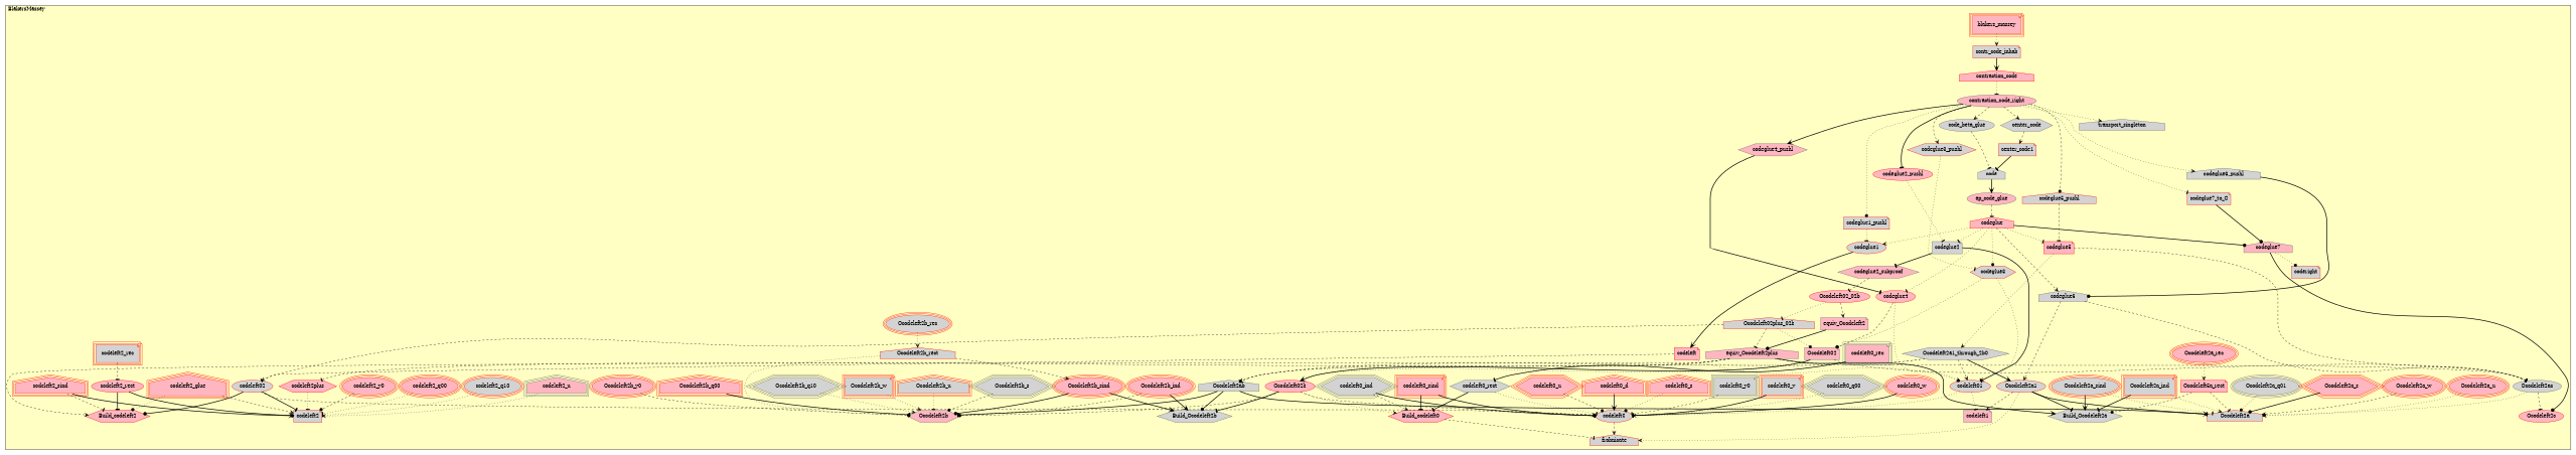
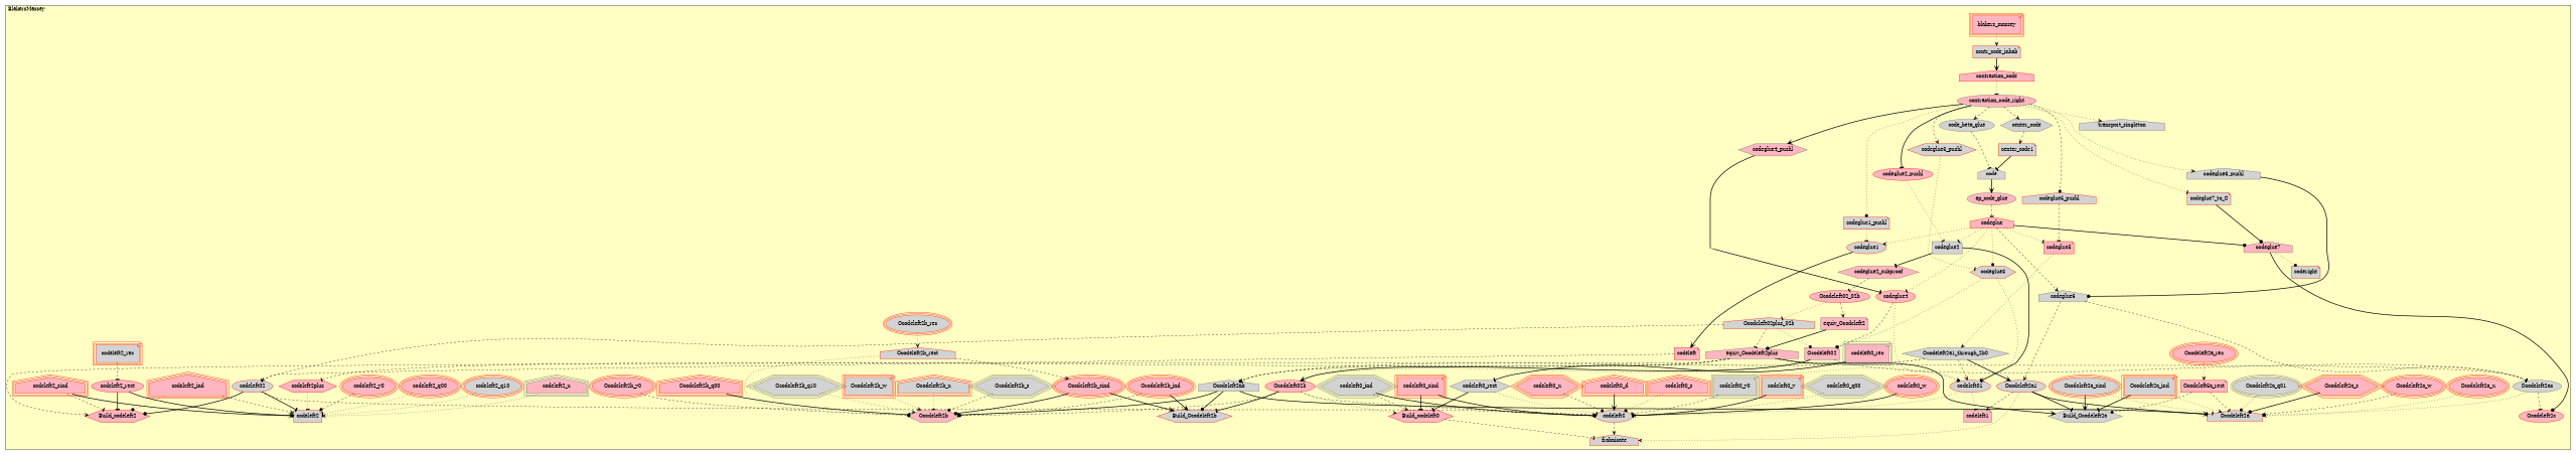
  digraph {
    node [color=red fillcolor=lightgrey shape=ellipse style=filled]
    edge [arrowhead=tee style=dotted]
    n1 [fillcolor=lightpink label=blakers_massey peripheries=3 shape=note]
    n2 [label=contr_code_inhab shape=note]
    n3 [fillcolor=lightpink label=contraction_code shape=house]
    n4 [color=gray40 fillcolor=lightpink label=contraction_code_right]
    n5 [color=gray40 label=center_code shape=hexagon]
    n6 [label=center_code1 shape=note]
    n7 [color=gray40 label=code_beta_glue]
    n8 [color=gray40 label=code shape=house]
    n9 [color=gray40 fillcolor=lightpink label=ap_code_glue]
    n10 [fillcolor=lightpink label=codeglue shape=house]
    n11 [label=codeglue7_to_O shape=note]
    n12 [color=gray40 fillcolor=lightpink label=codeglue7 shape=house]
    n13 [color=gray40 label=codeglue6_pushl shape=house]
    n14 [color=gray40 label=codeglue6 shape=house]
    n15 [label=codeglue5_pushl shape=house]
    n16 [fillcolor=lightpink label=codeglue5 shape=note]
    n17 [color=gray40 fillcolor=lightpink label=codeglue4_pushl shape=hexagon]
    n18 [fillcolor=lightpink label=codeglue4]
    n19 [label=codeglue3_pushl shape=hexagon]
    n20 [label=codeglue3 shape=hexagon]
    n21 [fillcolor=lightpink label=codeglue2_pushl]
    n22 [color=gray40 label=codeglue2 shape=note]
    n23 [color=gray40 fillcolor=lightpink label=codeglue2_subproof shape=hexagon]
    n24 [label=codeglue1_pushl shape=note]
    n25 [label=codeglue1]
    n26 [color=gray40 label=Ocodeleft2a1_through_2b0 shape=hexagon]
    n27 [label=Ocodeleft2a1]
    n28 [fillcolor=lightpink label=Ocodeleft02_02b]
    n29 [label=Ocodeleft02plus_02b shape=house]
    n30 [color=gray40 fillcolor=lightpink label=Ocodeleft02 shape=note]
    n31 [fillcolor=lightpink label=Ocodeleft02b]
    n32 [color=gray40 fillcolor=lightpink label=equiv_Ocodeleft2 shape=note]
    n33 [color=gray40 fillcolor=lightpink label=equiv_Ocodeleft2plus shape=house]
    n34 [color=gray40 label=Ocodeleft2ac]
    n35 [color=gray40 label=Ocodeleft2ab shape=house]
    n36 [fillcolor=lightpink label=Ocodeleft2a_u peripheries=3]
    n37 [fillcolor=lightpink label=Ocodeleft2a_w peripheries=3]
    n38 [color=gray40 label=Ocodeleft2a_q01 peripheries=3]
    n39 [fillcolor=lightpink label=Ocodeleft2a_s peripheries=3 shape=hexagon]
    n40 [label=Ocodeleft2a_sind peripheries=3]
    n41 [fillcolor=lightpink label=Ocodeleft2a_rec peripheries=3]
    n42 [label=Ocodeleft2a_ind peripheries=3 shape=note]
    n43 [fillcolor=lightpink label=Ocodeleft5a_rect shape=note]
    n44 [color=gray40 label=Build_Ocodeleft2a shape=hexagon]
    n45 [label=Ocodeleft2a shape=house]
    n46 [fillcolor=lightpink label=Ocodeleft2c]
    n47 [label=Ocodeleft2b_u peripheries=3 shape=house]
    n48 [label=Ocodeleft2b_w peripheries=3 shape=note]
    n49 [color=gray40 label=Ocodeleft2b_q10 peripheries=3 shape=hexagon]
    n50 [fillcolor=lightpink label=Ocodeleft2b_q00 peripheries=3 shape=house]
    n51 [fillcolor=lightpink label=Ocodeleft2b_y0 peripheries=3]
    n52 [color=gray40 label=Ocodeleft2b_s peripheries=3 shape=hexagon]
    n53 [fillcolor=lightpink label=Ocodeleft2b_sind peripheries=3]
    n54 [label=Ocodeleft2b_rec peripheries=3]
    n55 [fillcolor=lightpink label=Ocodeleft2b_ind peripheries=3]
    n56 [label=Ocodeleft2b_rect shape=house]
-   n57 [color=gray40 label=Build_Ocodeleft2b shape=hexagon]
+   n57 [label=Build_Ocodeleft2b shape=hexagon]
    n58 [color=gray40 fillcolor=lightpink label=Ocodeleft2b shape=hexagon]
    n59 [fillcolor=lightpink label=codeleft2plus shape=hexagon]
    n60 [fillcolor=lightpink label=codeleft shape=note]
    n61 [label=codeleft02]
    n62 [label=codeleft01]
    n63 [fillcolor=lightpink label=codeleft0_d peripheries=3 shape=house]
    n64 [fillcolor=lightpink label=codeleft0_u peripheries=3 shape=hexagon]
    n65 [fillcolor=lightpink label=codeleft0_w peripheries=3]
    n66 [color=gray40 label=codeleft0_q00 peripheries=3 shape=hexagon]
    n67 [label=codeleft0_v peripheries=3 shape=note]
    n68 [color=gray40 label=codeleft0_y0 peripheries=3 shape=note]
    n69 [fillcolor=lightpink label=codeleft0_s peripheries=3 shape=house]
    n70 [fillcolor=lightpink label=codeleft0_sind peripheries=3 shape=note]
    n71 [color=gray40 fillcolor=lightpink label=codeleft0_rec peripheries=3 shape=note]
    n72 [color=gray40 label=codeleft0_ind peripheries=3 shape=hexagon]
    n73 [color=gray40 label=codeleft0_rect shape=hexagon]
    n74 [fillcolor=lightpink label=Build_codeleft0 shape=hexagon]
    n75 [label=codeleft0]
    n76 [color=gray40 fillcolor=lightpink label=codeleft2_u peripheries=3 shape=house]
    n77 [label=codeleft2_q10 peripheries=3]
    n78 [fillcolor=lightpink label=codeleft2_q00 peripheries=3]
    n79 [fillcolor=lightpink label=codeleft2_y0 peripheries=3]
    n80 [fillcolor=lightpink label=codeleft2_sind peripheries=3 shape=house]
    n81 [label=codeleft2_rec peripheries=3 shape=note]
-   n82 [fillcolor=lightpink label=codeleft2_glue peripheries=3 shape=house]
+   n82 [fillcolor=lightpink label=codeleft2_ind peripheries=3 shape=house]
    n83 [fillcolor=lightpink label=codeleft2_rect]
    n84 [fillcolor=lightpink label=Build_codeleft2 shape=hexagon]
    n85 [label=codeleft2 shape=note]
    n86 [color=gray40 fillcolor=lightpink label=codeleft1 shape=note]
    n87 [label=coderight shape=note]
    n88 [label=frobnicate shape=house]
    n89 [color=gray40 label=transport_singleton shape=house]
    subgraph cluster_1 {
      fillcolor="#FFFFC3"
      label=BlakersMassey
      labeljust=l
      style=filled
      n1
      n2
      n3
      n4
      n5
      n6
      n7
      n8
      n9
      n10
      n11
      n12
      n13
      n14
      n15
      n16
      n17
      n18
      n19
      n20
      n21
      n22
      n23
      n24
      n25
      n26
      n27
      n28
      n29
      n30
      n31
      n32
      n33
      n34
      n35
      n36
      n37
      n38
      n39
      n40
      n41
      n42
      n43
      n44
      n45
      n46
      n47
      n48
      n49
      n50
      n51
      n52
      n53
      n54
      n55
      n56
      n57
      n58
      n59
      n60
      n61
      n62
      n63
      n64
      n65
      n66
      n67
      n68
      n69
      n70
      n71
      n72
      n73
      n74
      n75
      n76
      n77
      n78
      n79
      n80
      n81
      n82
      n83
      n84
      n85
      n86
      n87
      n88
      n89
    }
    n1 -> n2 [arrowhead=vee]
    n2 -> n3 [arrowhead=vee style=bold]
    n3 -> n4
    n4 -> n5 [arrowhead=vee style=dashed]
    n4 -> n7 [arrowhead=vee style=dashed]
    n4 -> n11
    n4 -> n13 [arrowhead=vee]
    n4 -> n15 [arrowhead=dot style=dashed]
    n4 -> n17 [arrowhead=vee style=bold]
    n4 -> n19 [arrowhead=vee style=dashed]
    n4 -> n21 [style=bold]
    n4 -> n24 [arrowhead=dot]
    n4 -> n89 [arrowhead=vee]
    n5 -> n6 [arrowhead=vee style=dashed]
    n6 -> n8 [style=bold]
    n7 -> n8 [style=dashed]
    n8 -> n9 [arrowhead=vee style=bold]
    n9 -> n10 [style=dashed]
    n10 -> n12 [arrowhead=dot style=bold]
    n10 -> n14 [arrowhead=vee style=dashed]
    n10 -> n16
    n10 -> n18
    n10 -> n20 [arrowhead=dot]
    n10 -> n22
    n10 -> n25 [arrowhead=vee]
    n11 -> n12 [arrowhead=dot style=bold]
    n12 -> n46 [arrowhead=dot style=bold]
    n12 -> n87 [arrowhead=dot]
    n13 -> n14 [arrowhead=dot style=bold]
    n14 -> n27 [arrowhead=vee style=dashed]
    n14 -> n34 [style=dashed]
    n15 -> n16 [style=dashed]
    n16 -> n26 [arrowhead=vee]
-   n16 -> n34 [style=dashed]
    n17 -> n18 [style=bold]
    n18 -> n30 [arrowhead=dot style=dashed]
    n18 -> n62 [arrowhead=vee]
    n19 -> n20
    n20 -> n30 [arrowhead=dot]
    n20 -> n62 [arrowhead=vee]
    n21 -> n22
    n22 -> n23 [style=bold]
    n22 -> n62 [style=bold]
    n23 -> n28 [style=dashed]
    n24 -> n25
    n25 -> n60 [arrowhead=vee style=bold]
    n26 -> n27 [arrowhead=vee style=bold]
    n26 -> n31 [arrowhead=vee]
    n26 -> n35 [style=dashed]
    n26 -> n62 [arrowhead=vee style=dashed]
    n27 -> n44 [style=bold]
    n27 -> n45 [style=bold]
    n27 -> n86 [arrowhead=vee style=dashed]
    n27 -> n88 [arrowhead=vee]
    n28 -> n29
    n28 -> n32 [arrowhead=vee style=dashed]
    n29 -> n30 [arrowhead=dot]
    n29 -> n33 [style=dashed]
    n29 -> n61 [arrowhead=vee style=dashed]
    n30 -> n31 [arrowhead=vee style=bold]
    n30 -> n34 [style=dashed]
    n30 -> n35 [arrowhead=vee]
    n31 -> n57 [style=bold]
    n31 -> n58 [arrowhead=dot style=dashed]
    n31 -> n74 [arrowhead=vee]
    n31 -> n75 [arrowhead=vee style=dashed]
    n32 -> n33 [arrowhead=dot style=bold]
    n33 -> n34 [style=dashed]
    n33 -> n35 [arrowhead=vee style=dashed]
    n33 -> n44 [arrowhead=vee style=bold]
    n33 -> n59 [style=dashed]
    n33 -> n84 [arrowhead=vee style=dashed]
    n34 -> n45 [arrowhead=dot]
    n34 -> n46 [style=dashed]
    n35 -> n45 [arrowhead=vee style=bold]
    n35 -> n57 [arrowhead=dot style=bold]
    n35 -> n58 [style=bold]
    n36 -> n45 [arrowhead=vee]
    n37 -> n45 [arrowhead=vee style=dashed]
    n38 -> n45 [arrowhead=dot]
    n39 -> n45 [arrowhead=dot style=bold]
    n40 -> n44 [arrowhead=vee style=bold]
    n40 -> n45
    n41 -> n43 [arrowhead=vee]
    n42 -> n44 [style=bold]
    n42 -> n45 [arrowhead=vee]
    n43 -> n44 [arrowhead=dot style=dashed]
    n43 -> n45 [style=dashed]
    n47 -> n58
    n48 -> n58 [arrowhead=vee]
    n49 -> n58 [arrowhead=vee]
    n50 -> n58 [style=bold]
    n51 -> n58 [arrowhead=dot style=dashed]
    n52 -> n58 [arrowhead=dot style=dashed]
    n53 -> n57 [arrowhead=vee style=bold]
    n53 -> n58 [arrowhead=dot style=bold]
    n54 -> n56 [arrowhead=vee]
    n55 -> n57 [arrowhead=vee style=bold]
    n55 -> n58 [arrowhead=dot style=dashed]
    n56 -> n53 [arrowhead=vee style=dashed]
    n56 -> n58
    n59 -> n85
    n60 -> n61 [style=dashed]
    n60 -> n62 [arrowhead=dot]
    n61 -> n75 [arrowhead=vee style=dashed]
    n61 -> n84 [arrowhead=dot style=bold]
    n61 -> n85 [style=bold]
    n62 -> n75 [arrowhead=vee]
    n62 -> n86
    n63 -> n75 [arrowhead=vee style=bold]
    n64 -> n75 [arrowhead=dot style=dashed]
    n65 -> n75 [style=bold]
    n66 -> n75
    n67 -> n75 [style=bold]
    n68 -> n75 [style=dashed]
    n69 -> n75 [arrowhead=dot]
    n70 -> n74 [style=bold]
    n70 -> n75 [arrowhead=dot style=bold]
    n71 -> n73 [style=bold]
    n72 -> n74 [arrowhead=vee style=dashed]
    n72 -> n75 [style=bold]
    n73 -> n74 [style=bold]
    n73 -> n75
    n74 -> n88 [style=dashed]
    n75 -> n88 [arrowhead=vee style=dashed]
    n76 -> n85 [arrowhead=vee]
    n77 -> n85
    n78 -> n85
    n79 -> n85 [arrowhead=dot style=dashed]
    n80 -> n84 [style=dashed]
    n80 -> n85 [arrowhead=dot style=bold]
    n81 -> n83 [style=dashed]
    n82 -> n84 [arrowhead=dot]
    n82 -> n85 [arrowhead=vee style=dashed]
    n83 -> n84 [style=bold]
    n83 -> n85 [arrowhead=vee style=bold]
  }
